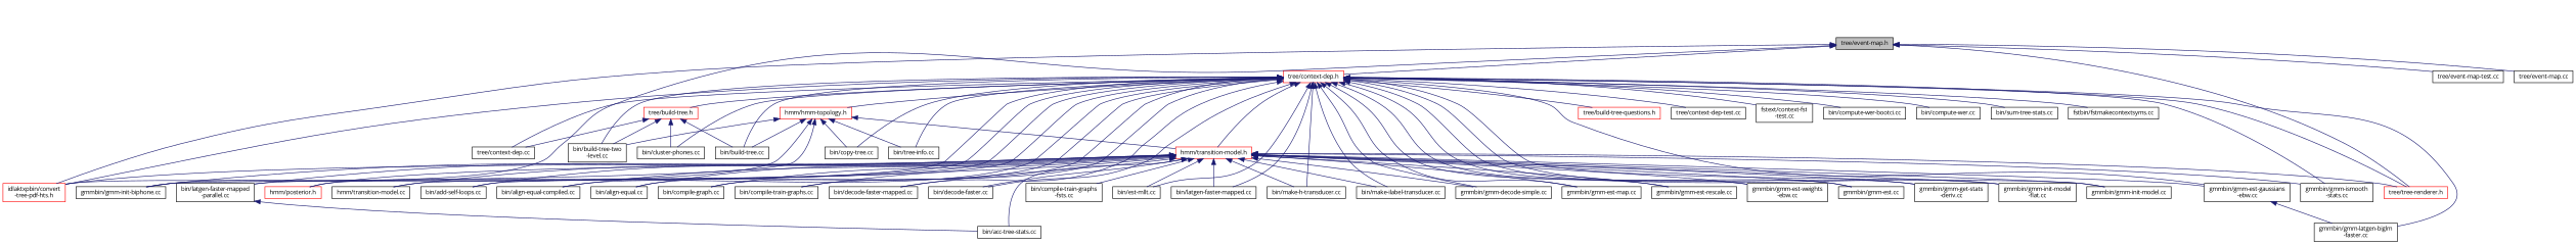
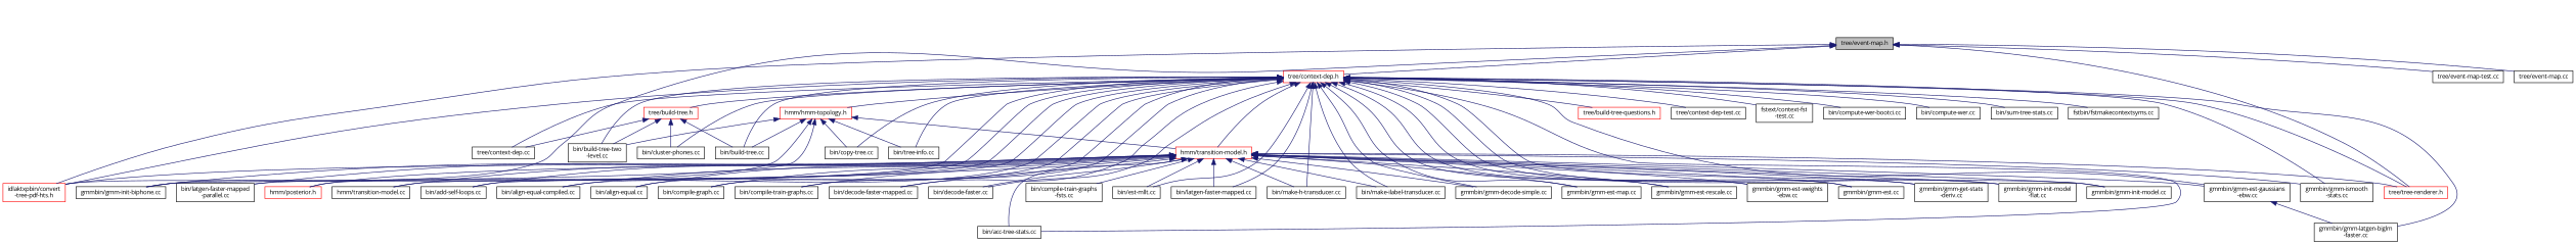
  digraph {
    fontname="Open Sans"
    node [color=black fillcolor=white fontname="Open Sans" fontsize=10 shape=record style=filled]
    edge [color=midnightblue dir=back fontname="Open Sans" fontsize=10 labelfontname=Helvetica labelfontsize=10 style=solid]
    n1 [fillcolor=grey75 fontcolor=black height=0.2 label="tree/event-map.h" width=0.4]
    n2 [color=red height=0.2 label="tree/context-dep.h" width=0.4]
    n3 [color=red height=0.2 label="tree/tree-renderer.h" width=0.4]
    n4 [height=0.2 label="gmmbin/gmm-init-biphone.cc" width=0.4]
    n5 [color=red height=0.2 label="idlaktxpbin/convert\l-tree-pdf-hts.h" width=0.4]
    n6 [height=0.2 label="tree/event-map-test.cc" width=0.4]
    n7 [height=0.2 label="tree/event-map.cc" width=0.4]
    n8 [color=red height=0.2 label="tree/build-tree-questions.h" width=0.4]
    n9 [color=red height=0.2 label="tree/build-tree.h" width=0.4]
    n10 [height=0.2 label="tree/context-dep.cc" width=0.4]
    n11 [height=0.2 label="bin/build-tree-two\l-level.cc" width=0.4]
    n12 [height=0.2 label="bin/build-tree.cc" width=0.4]
    n13 [height=0.2 label="bin/cluster-phones.cc" width=0.4]
    n14 [height=0.2 label="tree/context-dep-test.cc" width=0.4]
    n15 [color=red height=0.2 label="hmm/transition-model.h" width=0.4]
    n16 [color=red height=0.2 label="hmm/posterior.h" width=0.4]
    n17 [height=0.2 label="hmm/transition-model.cc" width=0.4]
    n18 [height=0.2 label="bin/acc-tree-stats.cc" width=0.4]
    n19 [height=0.2 label="bin/add-self-loops.cc" width=0.4]
    n20 [height=0.2 label="bin/align-equal-compiled.cc" width=0.4]
    n21 [height=0.2 label="bin/align-equal.cc" width=0.4]
    n22 [height=0.2 label="bin/compile-graph.cc" width=0.4]
    n23 [height=0.2 label="bin/compile-train-graphs.cc" width=0.4]
    n24 [height=0.2 label="bin/decode-faster-mapped.cc" width=0.4]
    n25 [height=0.2 label="bin/decode-faster.cc" width=0.4]
    n26 [height=0.2 label="bin/est-mllt.cc" width=0.4]
    n27 [height=0.2 label="bin/latgen-faster-mapped\l-parallel.cc" width=0.4]
    n28 [height=0.2 label="bin/latgen-faster-mapped.cc" width=0.4]
    n29 [height=0.2 label="bin/make-h-transducer.cc" width=0.4]
    n30 [height=0.2 label="bin/make-ilabel-transducer.cc" width=0.4]
    n31 [height=0.2 label="gmmbin/gmm-decode-simple.cc" width=0.4]
    n32 [height=0.2 label="gmmbin/gmm-est-gaussians\l-ebw.cc" width=0.4]
    n33 [height=0.2 label="gmmbin/gmm-est-map.cc" width=0.4]
    n34 [height=0.2 label="gmmbin/gmm-est-rescale.cc" width=0.4]
    n35 [height=0.2 label="gmmbin/gmm-est-weights\l-ebw.cc" width=0.4]
    n36 [height=0.2 label="gmmbin/gmm-est.cc" width=0.4]
    n37 [height=0.2 label="gmmbin/gmm-get-stats\l-deriv.cc" width=0.4]
    n38 [height=0.2 label="gmmbin/gmm-init-model\l-flat.cc" width=0.4]
    n39 [height=0.2 label="gmmbin/gmm-init-model.cc" width=0.4]
    n40 [height=0.2 label="gmmbin/gmm-ismooth\l-stats.cc" width=0.4]
    n41 [height=0.2 label="gmmbin/gmm-latgen-biglm\l-faster.cc" width=0.4]
    n42 [color=red height=0.2 label="hmm/hmm-topology.h" width=0.4]
    n43 [height=0.2 label="bin/copy-tree.cc" width=0.4]
    n44 [height=0.2 label="bin/tree-info.cc" width=0.4]
    n45 [height=0.2 label="fstext/context-fst\l-test.cc" width=0.4]
    n46 [height=0.2 label="bin/compute-wer-bootci.cc" width=0.4]
    n47 [height=0.2 label="bin/compute-wer.cc" width=0.4]
    n48 [height=0.2 label="bin/sum-tree-stats.cc" width=0.4]
    n49 [height=0.2 label="fstbin/fstmakecontextsyms.cc" width=0.4]
    n50 [height=0.2 label="bin/compile-train-graphs\l-fsts.cc" width=0.4]
    n1 -> n2
    n1 -> n3
    n1 -> n4
    n1 -> n5
    n1 -> n6
    n1 -> n7
    n2 -> n3
    n2 -> n5
    n2 -> n8
    n2 -> n9
    n2 -> n10
    n2 -> n11
    n2 -> n12
    n2 -> n13
    n2 -> n14
    n2 -> n15
    n2 -> n16
    n2 -> n17
-   n27 -> n18
+   n2 -> n18
    n2 -> n19
    n2 -> n20
    n2 -> n21
    n2 -> n22
    n2 -> n23
    n2 -> n24
    n2 -> n25
    n2 -> n26
    n2 -> n27
    n2 -> n28
    n2 -> n29
    n2 -> n30
    n2 -> n31
    n2 -> n32
    n2 -> n33
    n2 -> n34
    n2 -> n35
    n2 -> n36
    n2 -> n37
    n2 -> n38
    n2 -> n39
    n2 -> n40
    n2 -> n41
    n2 -> n42
    n2 -> n43
    n2 -> n44
    n2 -> n45
    n2 -> n46
    n2 -> n47
    n2 -> n48
    n2 -> n49
    n9 -> n10
    n9 -> n11
    n9 -> n12
    n9 -> n13
    n15 -> n3
    n15 -> n4
    n15 -> n5
    n15 -> n16
    n15 -> n17
    n15 -> n18
    n15 -> n19
    n15 -> n20
    n15 -> n21
    n15 -> n22
    n15 -> n23
    n15 -> n24
    n15 -> n25
    n15 -> n26
    n15 -> n27
    n15 -> n28
    n15 -> n29
    n15 -> n30
    n15 -> n31
    n15 -> n32
    n15 -> n33
    n15 -> n34
    n15 -> n35
    n15 -> n36
    n15 -> n37
    n15 -> n38
    n15 -> n39
    n15 -> n40
    n15 -> n50
    n32 -> n41
    n42 -> n4
    n42 -> n5
    n42 -> n11
    n42 -> n12
    n42 -> n15
    n42 -> n43
    n42 -> n44
  }
